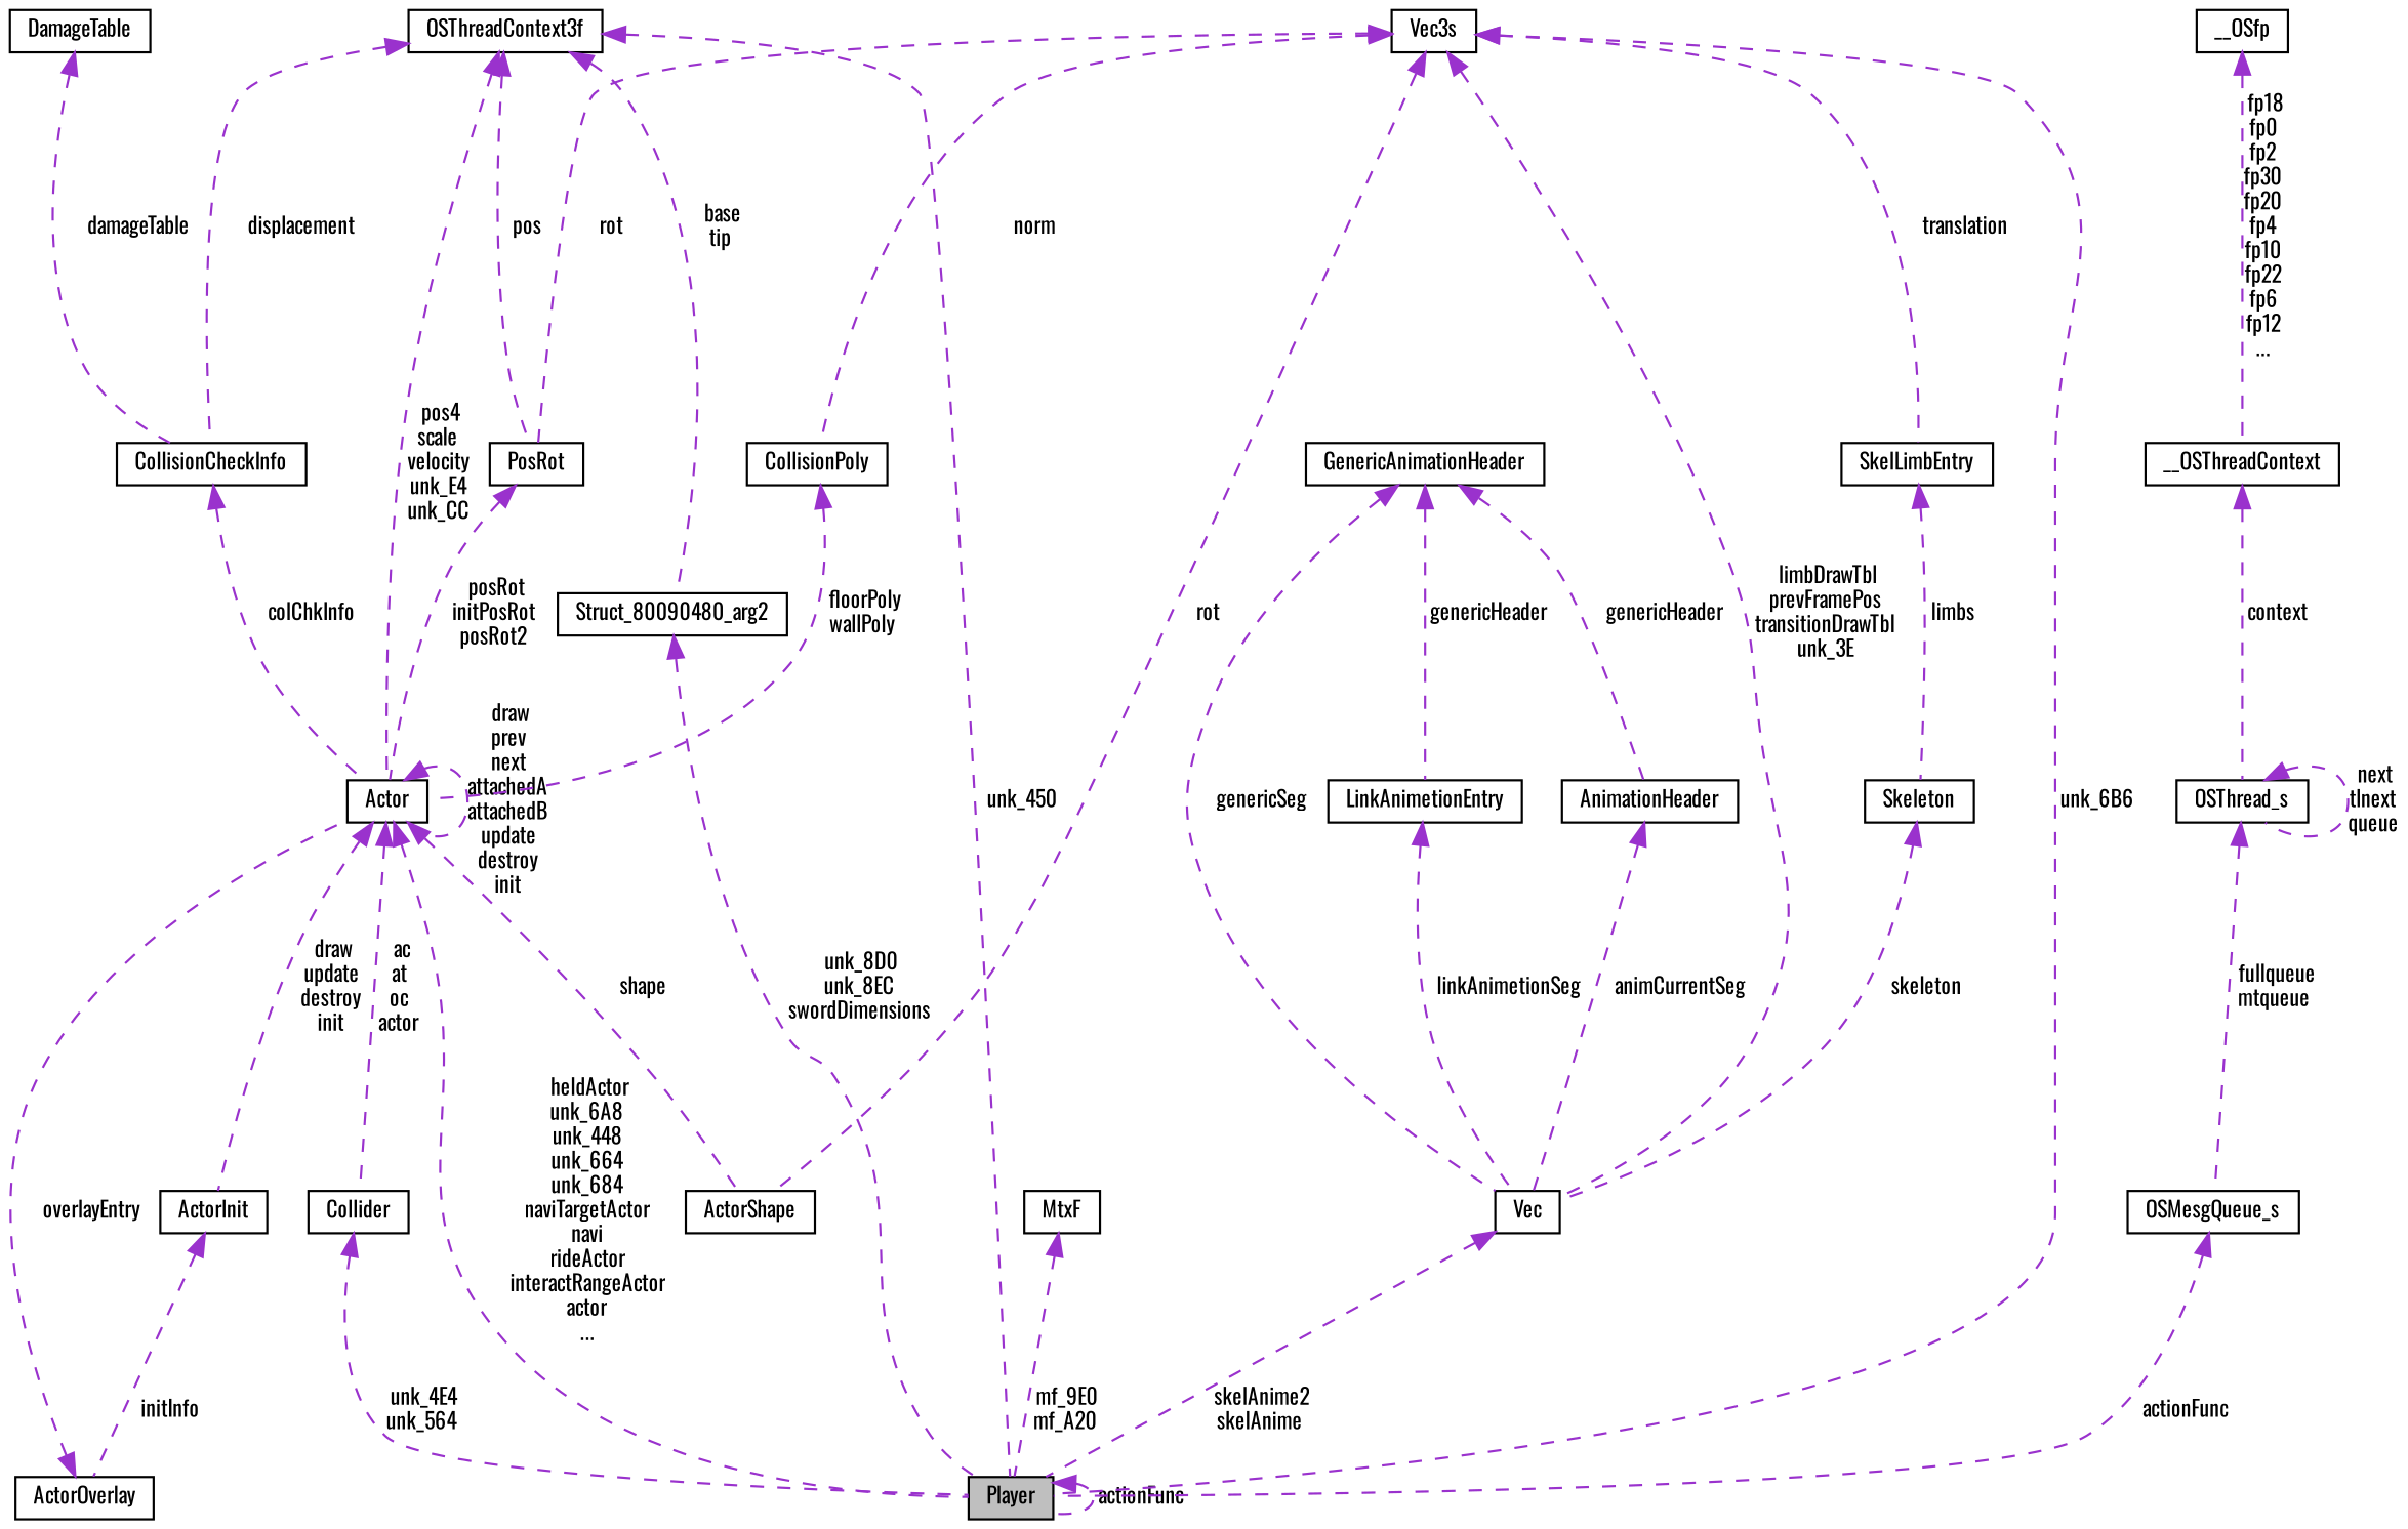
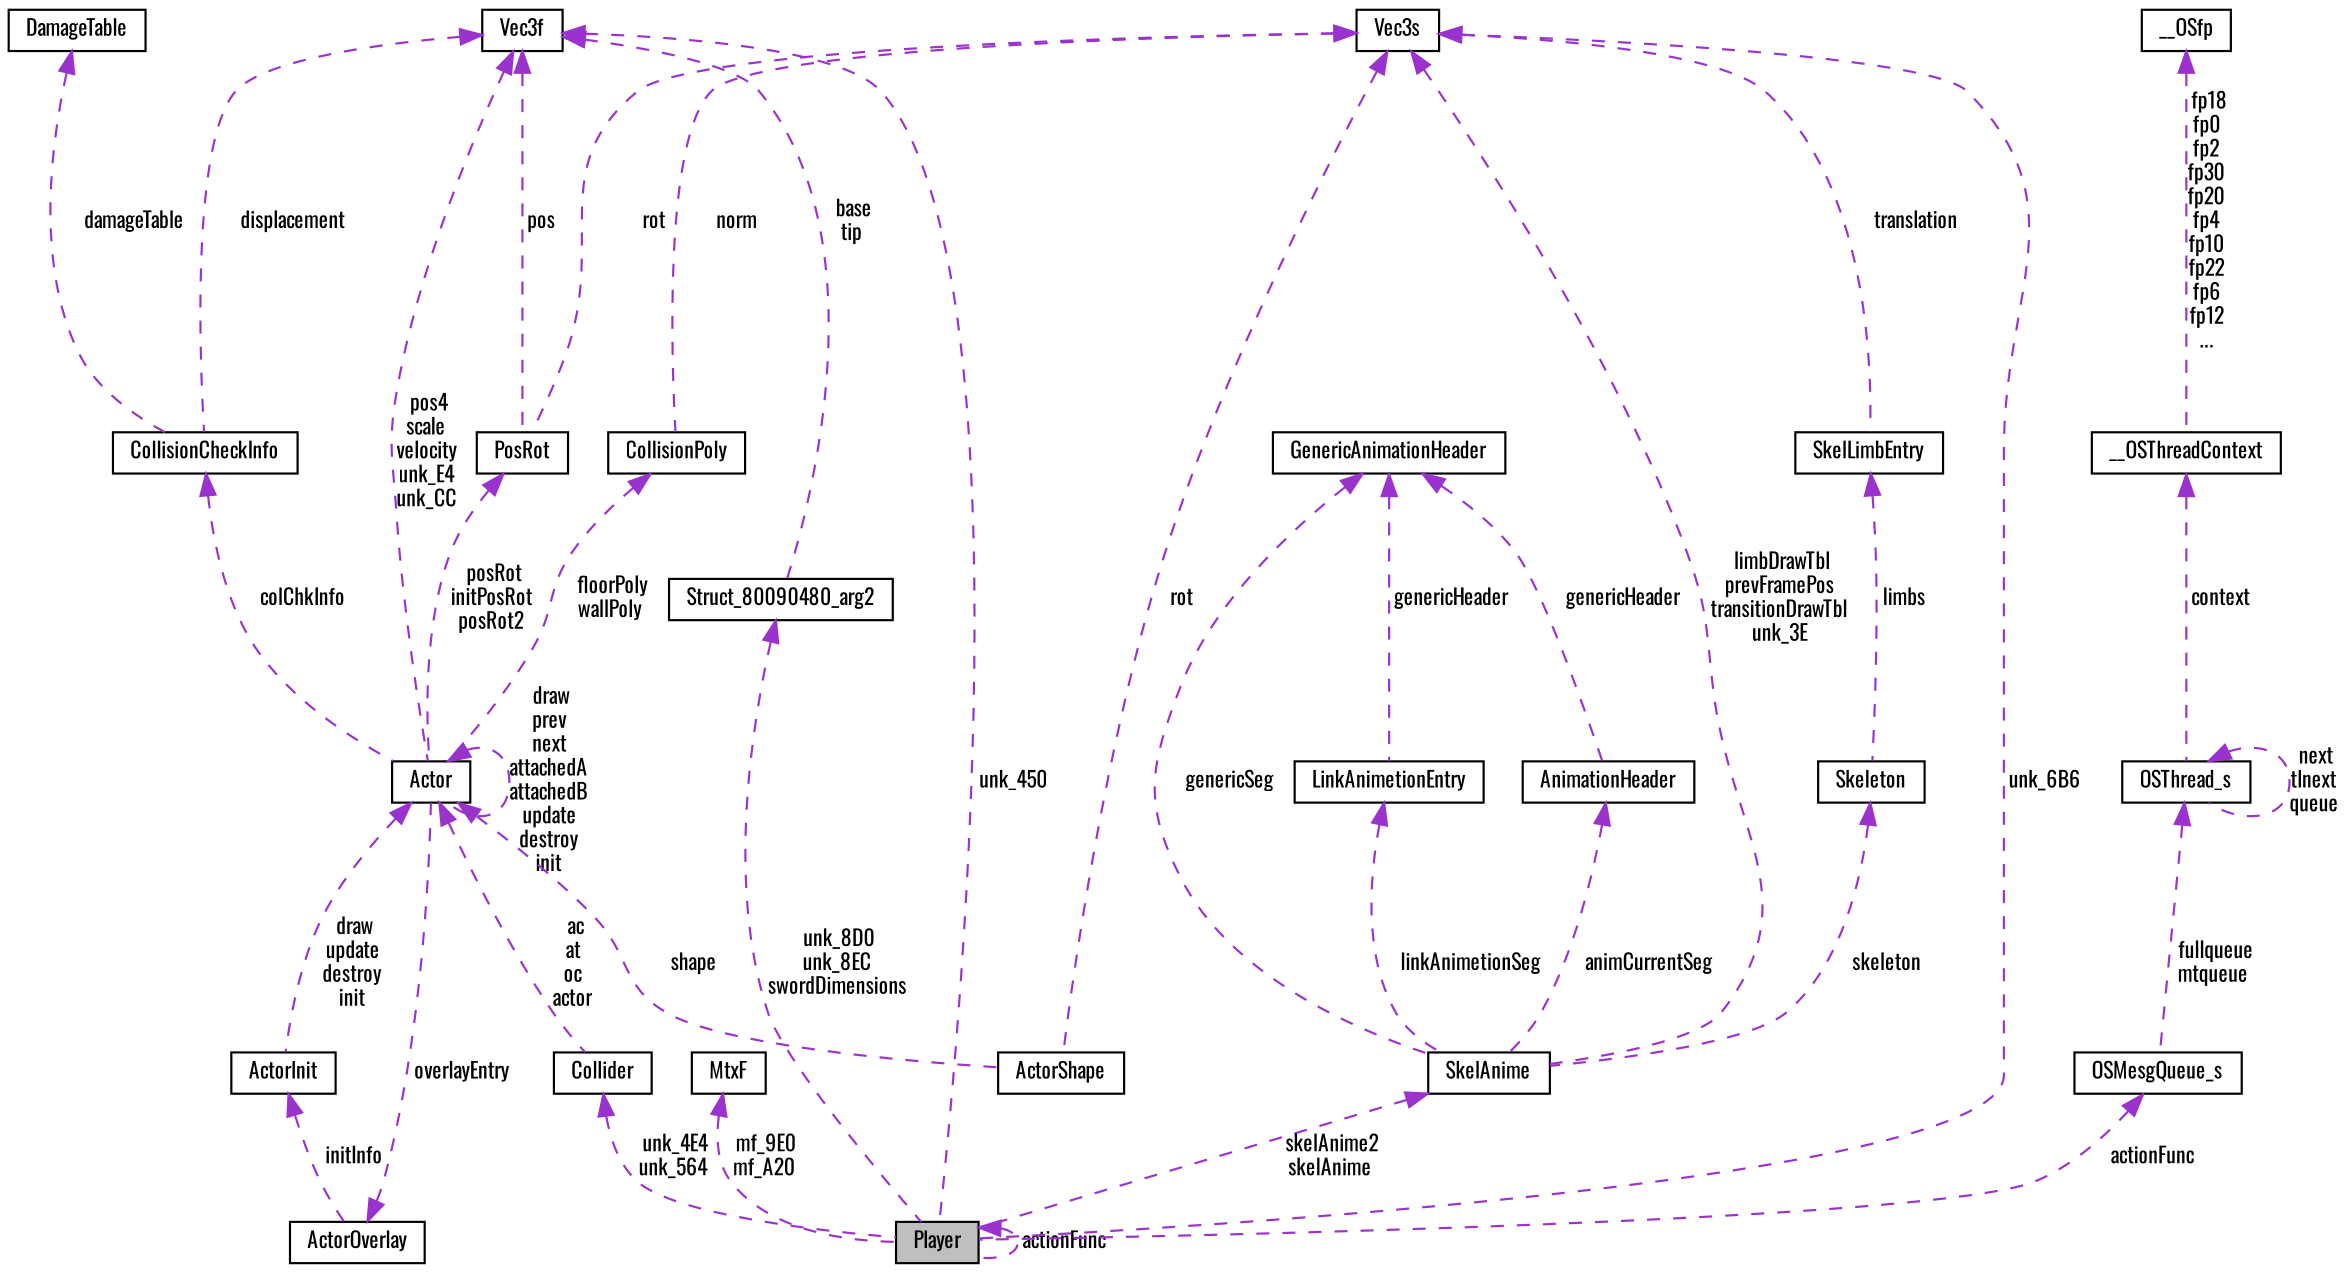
  digraph {
    fontname=Oswald
    rankdir=TB
    node [color=black fillcolor=white fontname=Oswald fontsize=10 shape=record style=filled]
    edge [color=darkorchid3 dir=back fontname=Oswald fontsize=10 labelfontname=Helvetica labelfontsize=10 style=dashed]
    n1 [fillcolor=grey75 fontcolor=black height=0.2 label=Player width=0.4]
    n2 [height=0.2 label=Collider width=0.4]
    n3 [height=0.2 label=Actor width=0.4]
    n4 [height=0.2 label=ActorInit width=0.4]
    n5 [height=0.2 label=ActorShape width=0.4]
    n6 [height=0.2 label=ActorOverlay width=0.4]
    n7 [height=0.2 label=PosRot width=0.4]
    n8 [height=0.2 label=Vec3s width=0.4]
    n9 [height=0.2 label=CollisionPoly width=0.4]
-   n10 [height=0.2 label=Vec width=0.4]
+   n10 [height=0.2 label=SkelAnime width=0.4]
    n11 [height=0.2 label=SkelLimbEntry width=0.4]
    n12 [height=0.2 label=Skeleton width=0.4]
-   n13 [height=0.2 label=OSThreadContext3f width=0.4]
+   n13 [height=0.2 label=Vec3f width=0.4]
    n14 [height=0.2 label=CollisionCheckInfo width=0.4]
    n15 [height=0.2 label=Struct_80090480_arg2 width=0.4]
    n16 [height=0.2 label=DamageTable width=0.4]
    n17 [height=0.2 label=MtxF width=0.4]
    n18 [height=0.2 label=OSMesgQueue_s width=0.4]
    n19 [height=0.2 label=OSThread_s width=0.4]
    n20 [height=0.2 label=__OSThreadContext width=0.4]
    n21 [height=0.2 label=__OSfp width=0.4]
    n22 [height=0.2 label=GenericAnimationHeader width=0.4]
    n23 [height=0.2 label=LinkAnimetionEntry width=0.4]
    n24 [height=0.2 label=AnimationHeader width=0.4]
    n1 -> n1 [label=" actionFunc"]
    n2 -> n1 [label=" unk_4E4\nunk_564"]
-   n3 -> n1 [label=" heldActor\nunk_6A8\nunk_448\nunk_664\nunk_684\nnaviTargetActor\nnavi\nrideActor\ninteractRangeActor\nactor\n..."]
    n3 -> n2 [label=" ac\nat\noc\nactor"]
    n3 -> n3 [label=" draw\nprev\nnext\nattachedA\nattachedB\nupdate\ndestroy\ninit"]
    n3 -> n4 [label=" draw\nupdate\ndestroy\ninit"]
    n3 -> n5 [label=" shape"]
    n4 -> n6 [label=" initInfo"]
    n6 -> n3 [label=" overlayEntry"]
    n7 -> n3 [label=" posRot\ninitPosRot\nposRot2"]
    n8 -> n1 [label=" unk_6B6"]
    n8 -> n5 [label=" rot"]
    n8 -> n7 [label=" rot"]
    n8 -> n9 [label=" norm"]
    n8 -> n10 [label=" limbDrawTbl\nprevFramePos\ntransitionDrawTbl\nunk_3E"]
    n8 -> n11 [label=" translation"]
    n9 -> n3 [label=" floorPoly\nwallPoly"]
    n10 -> n1 [label=" skelAnime2\nskelAnime"]
    n11 -> n12 [label=" limbs"]
    n12 -> n10 [label=" skeleton"]
    n13 -> n1 [label=" unk_450"]
    n13 -> n3 [label=" pos4\nscale\nvelocity\nunk_E4\nunk_CC"]
    n13 -> n7 [label=" pos"]
    n13 -> n14 [label=" displacement"]
    n13 -> n15 [label=" base\ntip"]
    n14 -> n3 [label=" colChkInfo"]
    n15 -> n1 [label=" unk_8D0\nunk_8EC\nswordDimensions"]
    n16 -> n14 [label=" damageTable"]
    n17 -> n1 [label=" mf_9E0\nmf_A20"]
    n18 -> n1 [label=" actionFunc"]
    n19 -> n18 [label=" fullqueue\nmtqueue"]
    n19 -> n19 [label=" next\ntlnext\nqueue"]
    n20 -> n19 [label=" context"]
    n21 -> n20 [label=" fp18\nfp0\nfp2\nfp30\nfp20\nfp4\nfp10\nfp22\nfp6\nfp12\n..."]
    n22 -> n10 [label=" genericSeg"]
    n22 -> n23 [label=" genericHeader"]
    n22 -> n24 [label=" genericHeader"]
    n23 -> n10 [label=" linkAnimetionSeg"]
    n24 -> n10 [label=" animCurrentSeg"]
  }
